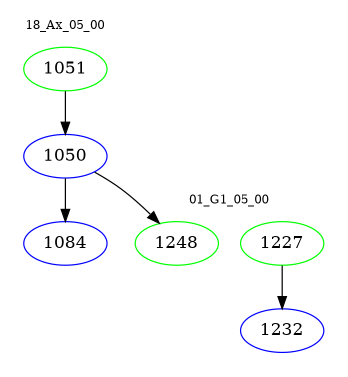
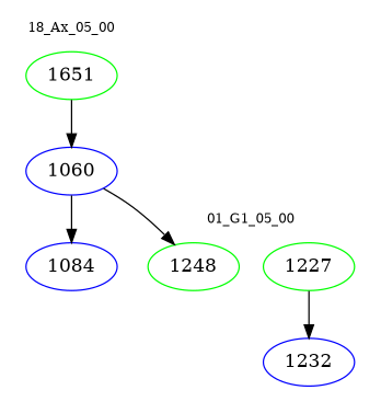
  digraph {
    fontname="DejaVu Serif"
    node [color=green fontname="DejaVu Serif"]
    edge [color=black fontname="DejaVu Serif"]
-   n1 [label=1051]
-   n2 [color=blue label=1050]
+   n1 [label=1651]
+   n2 [color=blue label=1060]
    n3 [color=blue label=1084]
    n4 [label=1227]
    n5 [color=blue label=1232]
    n6 [label=1248]
    subgraph cluster_1 {
      color=white
      fontsize=10
      label="18_Ax_05_00"
      n1
      n2
      n3
    }
    subgraph cluster_2 {
      color=white
      fontsize=10
      label="01_G1_05_00"
      n4
      n5
      n6
    }
    n1 -> n2
    n2 -> n3
    n2 -> n6
    n4 -> n5
  }
